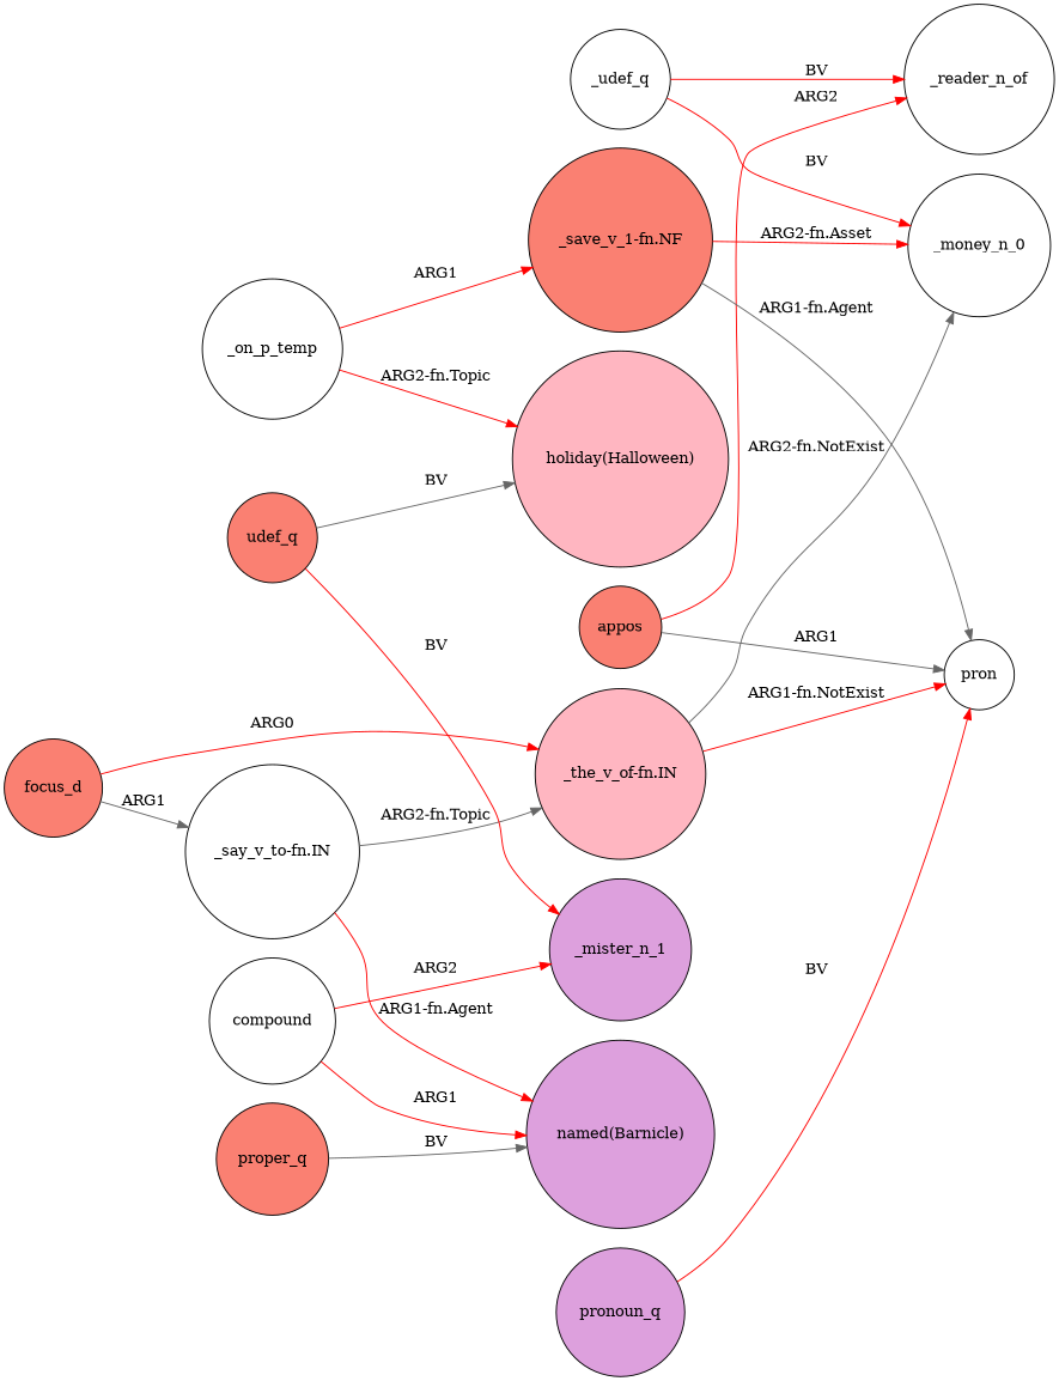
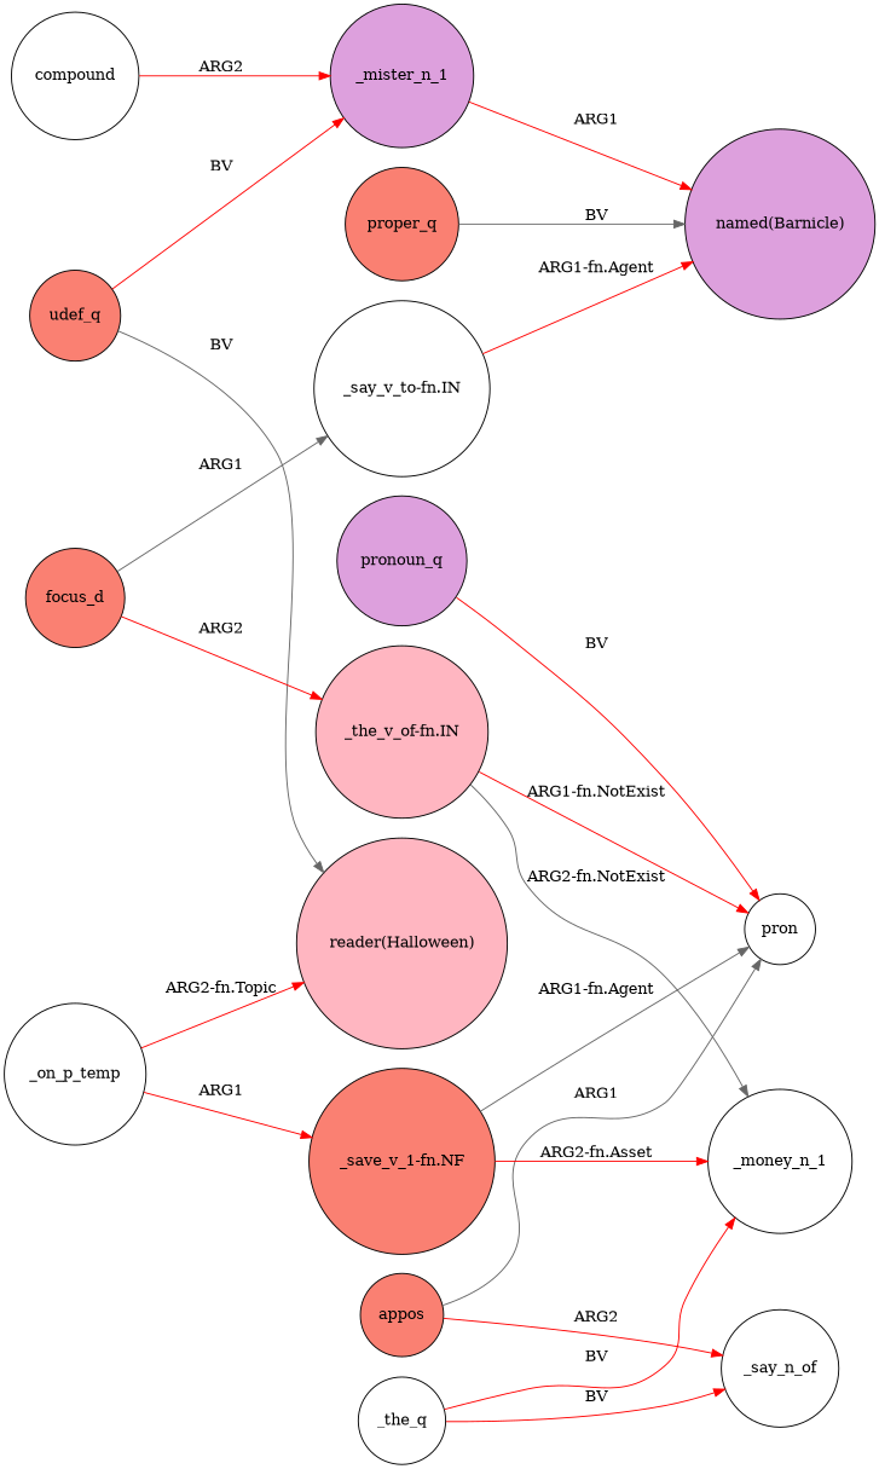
  digraph {
    rankdir=LR
    node [fillcolor=white shape=circle style=filled]
    edge [color=red]
    "named(Barnicle)" [fillcolor=plum]
    "_say_v_to-fn.IN"
    n3 [fillcolor=lightpink label="_the_v_of-fn.IN"]
    pron
-   _money_n_1 [label=_money_n_0]
+   _money_n_1
    appos [fillcolor=salmon]
-   _reader_n_of
-   _the_q [label=_udef_q]
+   _reader_n_of [label=_say_n_of]
+   _the_q
    "_save_v_1-fn.NF" [fillcolor=salmon]
    compound
    _mister_n_1 [fillcolor=plum]
    udef_q [fillcolor=salmon]
-   "holiday(Halloween)" [fillcolor=lightpink]
+   "holiday(Halloween)" [fillcolor=lightpink label="reader(Halloween)"]
    _on_p_temp
    pronoun_q [fillcolor=plum]
    focus_d [fillcolor=salmon]
    proper_q [fillcolor=salmon]
    "_say_v_to-fn.IN" -> "named(Barnicle)" [label="ARG1-fn.Agent"]
-   "_say_v_to-fn.IN" -> n3 [color=gray40 label="ARG2-fn.Topic"]
    n3 -> pron [label="ARG1-fn.NotExist"]
    n3 -> _money_n_1 [color=gray40 label="ARG2-fn.NotExist"]
    appos -> pron [color=gray40 label=ARG1]
    appos -> _reader_n_of [label=ARG2]
    _the_q -> _money_n_1 [label=BV]
    _the_q -> _reader_n_of [label=BV]
    "_save_v_1-fn.NF" -> pron [color=gray40 label="ARG1-fn.Agent"]
    "_save_v_1-fn.NF" -> _money_n_1 [label="ARG2-fn.Asset"]
-   compound -> "named(Barnicle)" [label=ARG1]
+   _mister_n_1 -> "named(Barnicle)" [label=ARG1]
    compound -> _mister_n_1 [label=ARG2]
    udef_q -> _mister_n_1 [label=BV]
    udef_q -> "holiday(Halloween)" [color=gray40 label=BV]
    _on_p_temp -> "_save_v_1-fn.NF" [label=ARG1]
    _on_p_temp -> "holiday(Halloween)" [label="ARG2-fn.Topic"]
    pronoun_q -> pron [label=BV]
    focus_d -> "_say_v_to-fn.IN" [color=gray40 label=ARG1]
-   focus_d -> n3 [label=ARG0]
+   focus_d -> n3 [label=ARG2]
    proper_q -> "named(Barnicle)" [color=gray40 label=BV]
  }
